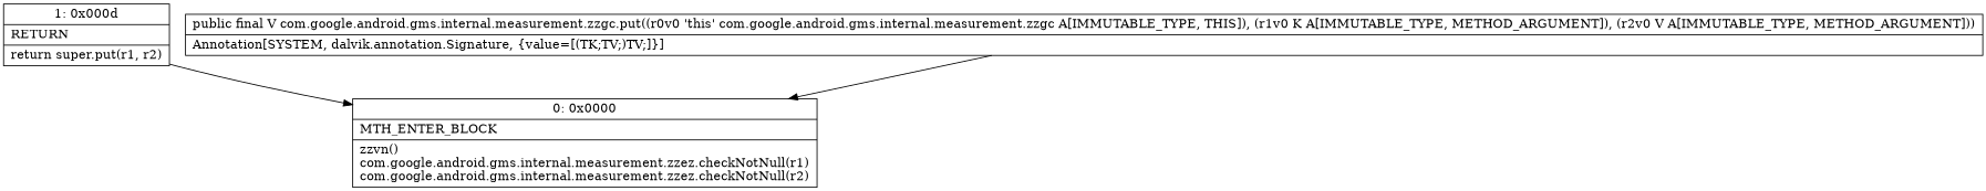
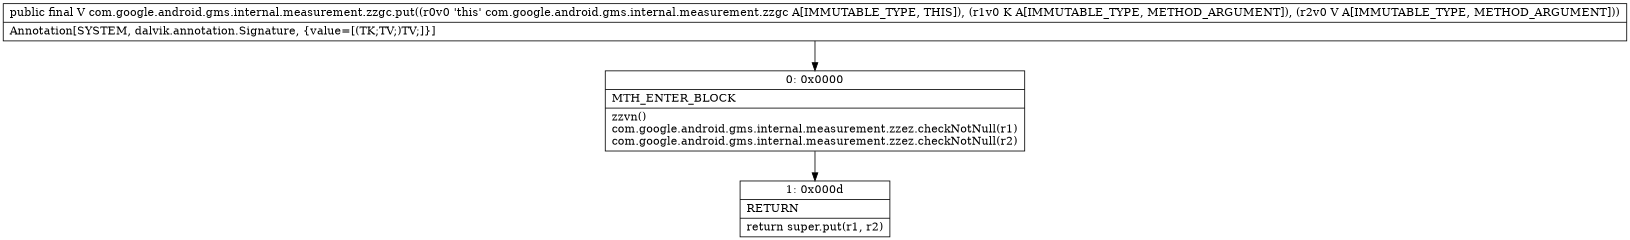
  digraph {
    node [shape=record]
    n1 [label="{0\:\ 0x0000|MTH_ENTER_BLOCK\l|zzvn()\lcom.google.android.gms.internal.measurement.zzez.checkNotNull(r1)\lcom.google.android.gms.internal.measurement.zzez.checkNotNull(r2)\l}"]
    n2 [label="{1\:\ 0x000d|RETURN\l|return super.put(r1, r2)\l}"]
    n3 [label="{public final V com.google.android.gms.internal.measurement.zzgc.put((r0v0 'this' com.google.android.gms.internal.measurement.zzgc A[IMMUTABLE_TYPE, THIS]), (r1v0 K A[IMMUTABLE_TYPE, METHOD_ARGUMENT]), (r2v0 V A[IMMUTABLE_TYPE, METHOD_ARGUMENT]))  | Annotation[SYSTEM, dalvik.annotation.Signature, \{value=[(TK;TV;)TV;]\}]\l}"]
-   n2 -> n1
+   n1 -> n2
    n3 -> n1
  }
